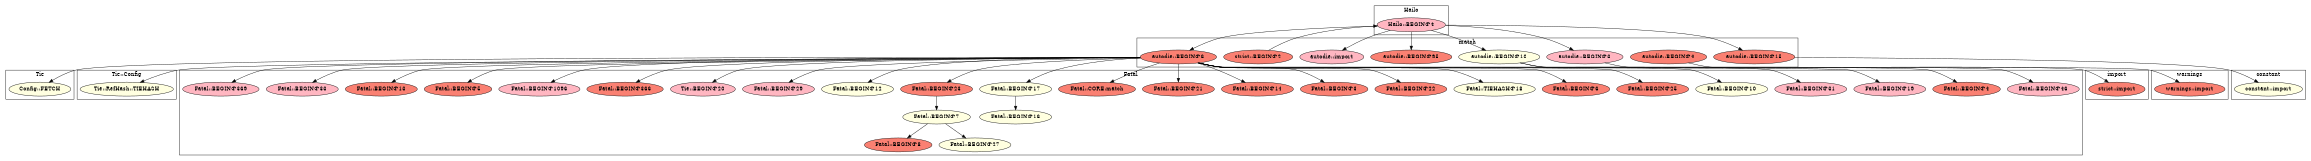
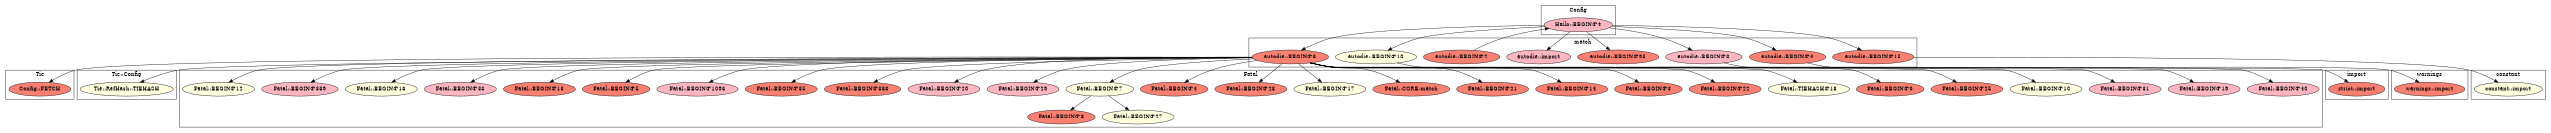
  digraph {
    node [fillcolor=salmon style=filled]
    "warnings::import"
-   "Config::FETCH" [fillcolor=lightyellow]
+   "Config::FETCH"
    "strict::import"
    "Tie::RefHash::TIEHASH" [fillcolor=lightyellow]
    "constant::import" [fillcolor=lightyellow]
    "autodie::BEGIN@6"
    "autodie::BEGIN@3" [fillcolor=lightpink]
    "autodie::BEGIN@4"
    n9 [label="autodie::BEGIN@95"]
    "autodie::import" [fillcolor=lightpink]
-   "autodie::BEGIN@2" [label="strict::BEGIN@2"]
+   "autodie::BEGIN@2"
    "autodie::BEGIN@10" [fillcolor=lightyellow]
    n13 [label="autodie::BEGIN@15"]
    "Hailo::BEGIN@4" [fillcolor=lightpink]
    "Fatal::BEGIN@19" [fillcolor=lightpink]
    "Fatal::BEGIN@31" [fillcolor=lightpink]
    "Fatal::BEGIN@10" [fillcolor=lightyellow]
    "Fatal::BEGIN@25"
    "Fatal::BEGIN@6"
    n20 [fillcolor=lightyellow label="Fatal::TIEHASH@18"]
    "Fatal::BEGIN@22"
    "Fatal::BEGIN@3"
    "Fatal::BEGIN@14"
    "Fatal::BEGIN@21"
    "Fatal::CORE:match"
    "Fatal::BEGIN@8"
    "Fatal::BEGIN@17" [fillcolor=lightyellow]
    "Fatal::BEGIN@23"
-   "Fatal::BEGIN@40" [fillcolor=lightpink label="Fatal::BEGIN@46"]
+   "Fatal::BEGIN@40" [fillcolor=lightpink]
    "Fatal::BEGIN@7" [fillcolor=lightyellow]
    "Fatal::BEGIN@29" [fillcolor=lightpink]
-   "Fatal::BEGIN@20" [fillcolor=lightpink label="Tie::BEGIN@20"]
+   "Fatal::BEGIN@20" [fillcolor=lightpink]
    n33 [label="Fatal::BEGIN@366"]
+   "Fatal::BEGIN@35"
    "Fatal::BEGIN@1096" [fillcolor=lightpink]
    "Fatal::BEGIN@5"
    "Fatal::BEGIN@13"
    "Fatal::BEGIN@33" [fillcolor=lightpink]
    "Fatal::BEGIN@16" [fillcolor=lightyellow]
    "Fatal::BEGIN@369" [fillcolor=lightpink]
    "Fatal::BEGIN@12" [fillcolor=lightyellow]
    "Fatal::BEGIN@4"
    "Fatal::BEGIN@27" [fillcolor=lightyellow]
    subgraph cluster_1 {
      label=warnings
      "warnings::import"
    }
    subgraph cluster_2 {
      label=Tie
      "Config::FETCH"
    }
    subgraph cluster_3 {
      label=import
      "strict::import"
    }
    subgraph cluster_4 {
      label="Tie::Config"
      "Tie::RefHash::TIEHASH"
    }
    subgraph cluster_5 {
      label=constant
      "constant::import"
    }
    subgraph cluster_6 {
      label=match
      "autodie::BEGIN@6"
      "autodie::BEGIN@3"
      "autodie::BEGIN@4"
      n9
      "autodie::import"
      "autodie::BEGIN@2"
      "autodie::BEGIN@10"
      n13
    }
    subgraph cluster_7 {
-     label=Hailo
+     label=Config
      "Hailo::BEGIN@4"
    }
    subgraph cluster_8 {
      label=Fatal
      "Fatal::BEGIN@19"
      "Fatal::BEGIN@31"
      "Fatal::BEGIN@10"
      "Fatal::BEGIN@25"
      "Fatal::BEGIN@6"
      n20
      "Fatal::BEGIN@22"
      "Fatal::BEGIN@3"
      "Fatal::BEGIN@14"
      "Fatal::BEGIN@21"
      "Fatal::CORE:match"
      "Fatal::BEGIN@8"
      "Fatal::BEGIN@17"
      "Fatal::BEGIN@23"
      "Fatal::BEGIN@40"
      "Fatal::BEGIN@7"
      "Fatal::BEGIN@29"
      "Fatal::BEGIN@20"
      n33
+     "Fatal::BEGIN@35"
      "Fatal::BEGIN@1096"
      "Fatal::BEGIN@5"
      "Fatal::BEGIN@13"
      "Fatal::BEGIN@33"
      "Fatal::BEGIN@16"
      "Fatal::BEGIN@369"
      "Fatal::BEGIN@12"
      "Fatal::BEGIN@4"
      "Fatal::BEGIN@27"
    }
    "autodie::BEGIN@6" -> "Config::FETCH"
    "autodie::BEGIN@6" -> "Tie::RefHash::TIEHASH"
    "autodie::BEGIN@6" -> "Fatal::BEGIN@19"
    "autodie::BEGIN@6" -> "Fatal::BEGIN@31"
    "autodie::BEGIN@6" -> "Fatal::BEGIN@10"
    "autodie::BEGIN@6" -> "Fatal::BEGIN@25"
    "autodie::BEGIN@6" -> "Fatal::BEGIN@6"
    "autodie::BEGIN@6" -> n20
    "autodie::BEGIN@6" -> "Fatal::BEGIN@22"
    "autodie::BEGIN@6" -> "Fatal::BEGIN@3"
    "autodie::BEGIN@6" -> "Fatal::BEGIN@14"
    "autodie::BEGIN@6" -> "Fatal::BEGIN@21"
    "autodie::BEGIN@6" -> "Fatal::CORE:match"
    "autodie::BEGIN@6" -> "Fatal::BEGIN@17"
    "autodie::BEGIN@6" -> "Fatal::BEGIN@23"
-   "Fatal::BEGIN@23" -> "Fatal::BEGIN@7"
+   "autodie::BEGIN@6" -> "Fatal::BEGIN@7"
    "autodie::BEGIN@6" -> "Fatal::BEGIN@29"
    "autodie::BEGIN@6" -> "Fatal::BEGIN@20"
    "autodie::BEGIN@6" -> n33
+   "autodie::BEGIN@6" -> "Fatal::BEGIN@35"
    "autodie::BEGIN@6" -> "Fatal::BEGIN@1096"
    "autodie::BEGIN@6" -> "Fatal::BEGIN@5"
    "autodie::BEGIN@6" -> "Fatal::BEGIN@13"
    "autodie::BEGIN@6" -> "Fatal::BEGIN@33"
-   "Fatal::BEGIN@17" -> "Fatal::BEGIN@16"
+   "autodie::BEGIN@6" -> "Fatal::BEGIN@16"
    "autodie::BEGIN@6" -> "Fatal::BEGIN@369"
    "autodie::BEGIN@6" -> "Fatal::BEGIN@12"
-   "autodie::BEGIN@10" -> "Fatal::BEGIN@4"
+   "autodie::BEGIN@6" -> "Fatal::BEGIN@4"
    "autodie::BEGIN@3" -> "strict::import"
    "autodie::BEGIN@4" -> "warnings::import"
    "autodie::BEGIN@2" -> "Hailo::BEGIN@4"
    "autodie::BEGIN@10" -> "Fatal::BEGIN@40"
    n13 -> "constant::import"
    "Hailo::BEGIN@4" -> "autodie::BEGIN@6"
    "Hailo::BEGIN@4" -> "autodie::BEGIN@3"
+   "Hailo::BEGIN@4" -> "autodie::BEGIN@4"
    "Hailo::BEGIN@4" -> n9
    "Hailo::BEGIN@4" -> "autodie::import"
    "Hailo::BEGIN@4" -> "autodie::BEGIN@10"
    "Hailo::BEGIN@4" -> n13
    "Fatal::BEGIN@7" -> "Fatal::BEGIN@8"
    "Fatal::BEGIN@7" -> "Fatal::BEGIN@27"
  }
